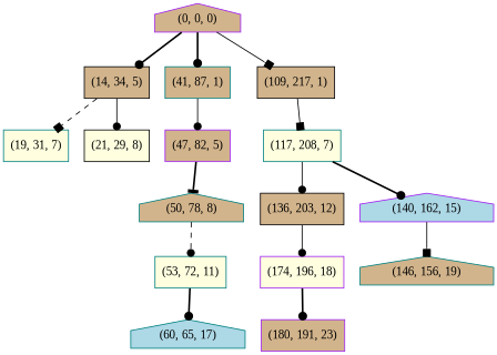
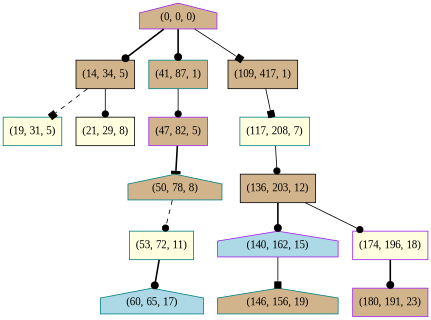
  digraph {
    fontname="Liberation Serif"
    node [color=teal fillcolor=tan fontname="Liberation Serif" shape=box style=filled]
    edge [arrowhead=dot fontname="Liberation Serif" style=solid]
    "(0, 0, 0)" [color=purple shape=house]
    "(14, 34, 5)" [color=black]
    "(41, 87, 1)"
-   "(109, 217, 1)" [color=black]
-   "(19, 31, 7)" [fillcolor=lightyellow]
+   "(109, 217, 1)" [color=black label="(109, 417, 1)"]
+   "(19, 31, 7)" [fillcolor=lightyellow label="(19, 31, 5)"]
    "(21, 29, 8)" [color=black fillcolor=lightyellow]
    "(47, 82, 5)" [color=purple]
    "(117, 208, 7)" [fillcolor=lightyellow]
    "(50, 78, 8)" [shape=house]
    "(53, 72, 11)" [fillcolor=lightyellow]
    "(60, 65, 17)" [fillcolor=lightblue shape=house]
    "(136, 203, 12)" [color=black]
    "(140, 162, 15)" [color=purple fillcolor=lightblue shape=house]
    "(174, 196, 18)" [color=purple fillcolor=lightyellow]
    "(146, 156, 19)" [shape=house]
    "(180, 191, 23)" [color=purple]
    "(0, 0, 0)" -> "(14, 34, 5)" [style=bold]
    "(0, 0, 0)" -> "(41, 87, 1)" [style=bold]
    "(0, 0, 0)" -> "(109, 217, 1)" [arrowhead=box]
    "(14, 34, 5)" -> "(19, 31, 7)" [arrowhead=box style=dashed]
    "(14, 34, 5)" -> "(21, 29, 8)"
    "(41, 87, 1)" -> "(47, 82, 5)"
    "(109, 217, 1)" -> "(117, 208, 7)" [arrowhead=box]
    "(47, 82, 5)" -> "(50, 78, 8)" [arrowhead=tee style=bold]
    "(117, 208, 7)" -> "(136, 203, 12)"
    "(50, 78, 8)" -> "(53, 72, 11)" [style=dashed]
    "(53, 72, 11)" -> "(60, 65, 17)" [style=bold]
-   "(117, 208, 7)" -> "(140, 162, 15)" [style=bold]
+   "(136, 203, 12)" -> "(140, 162, 15)" [style=bold]
    "(136, 203, 12)" -> "(174, 196, 18)"
    "(140, 162, 15)" -> "(146, 156, 19)" [arrowhead=box]
    "(174, 196, 18)" -> "(180, 191, 23)" [style=bold]
  }
